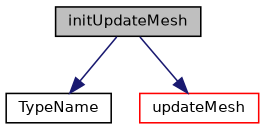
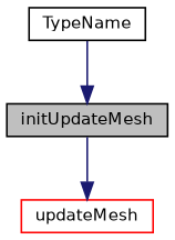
  digraph {
    rankdir=TB
    node [color=black fontname=Helvetica fontsize=10 shape=record]
    edge [color=midnightblue fontname=Helvetica fontsize=10 labelfontname=Helvetica labelfontsize=10 style=solid]
    n1 [fillcolor=grey75 fontcolor=black height=0.2 label=initUpdateMesh style=filled width=0.4]
    n2 [height=0.2 label=TypeName width=0.4]
    n3 [color=red height=0.2 label=updateMesh width=0.4]
-   n1 -> n2
+   n2 -> n1
    n1 -> n3
  }
